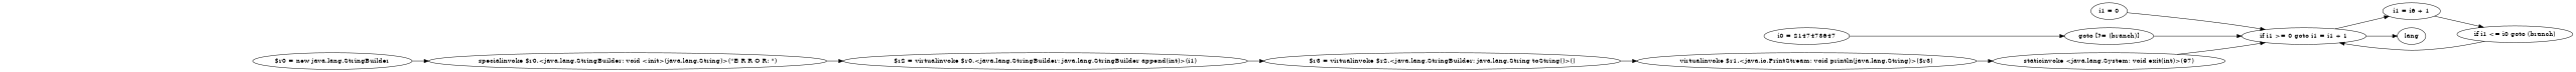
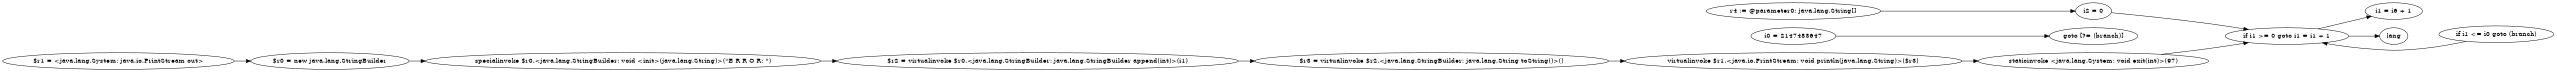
  digraph {
    rankdir=LR
-   "i1 = 0"
+   "r4 := @parameter0: java.lang.String[]"
+   "i1 = 0" [label="i2 = 0"]
    "if i1 >= 0 goto i1 = i1 + 1"
-   "i0 = 2147483647" [label="i0 = 2147473647"]
+   "i0 = 2147483647"
    "goto [?= (branch)]"
    n6 [label="i1 = i6 + 1"]
    n7 [label=lang]
    "if i1 <= i0 goto (branch)"
+   "$r1 = <java.lang.System: java.io.PrintStream out>"
    "$r0 = new java.lang.StringBuilder"
    "specialinvoke $r0.<java.lang.StringBuilder: void <init>(java.lang.String)>(\"E R R O R: \")"
    "$r2 = virtualinvoke $r0.<java.lang.StringBuilder: java.lang.StringBuilder append(int)>(i1)"
    "$r3 = virtualinvoke $r2.<java.lang.StringBuilder: java.lang.String toString()>()"
    "virtualinvoke $r1.<java.io.PrintStream: void println(java.lang.String)>($r3)"
    "staticinvoke <java.lang.System: void exit(int)>(97)"
+   "r4 := @parameter0: java.lang.String[]" -> "i1 = 0"
    "i1 = 0" -> "if i1 >= 0 goto i1 = i1 + 1"
    "if i1 >= 0 goto i1 = i1 + 1" -> n6
    "if i1 >= 0 goto i1 = i1 + 1" -> n7
    "i0 = 2147483647" -> "goto [?= (branch)]"
-   "goto [?= (branch)]" -> "if i1 >= 0 goto i1 = i1 + 1"
-   n6 -> "if i1 <= i0 goto (branch)"
    "if i1 <= i0 goto (branch)" -> "if i1 >= 0 goto i1 = i1 + 1"
+   "$r1 = <java.lang.System: java.io.PrintStream out>" -> "$r0 = new java.lang.StringBuilder"
    "$r0 = new java.lang.StringBuilder" -> "specialinvoke $r0.<java.lang.StringBuilder: void <init>(java.lang.String)>(\"E R R O R: \")"
    "specialinvoke $r0.<java.lang.StringBuilder: void <init>(java.lang.String)>(\"E R R O R: \")" -> "$r2 = virtualinvoke $r0.<java.lang.StringBuilder: java.lang.StringBuilder append(int)>(i1)"
    "$r2 = virtualinvoke $r0.<java.lang.StringBuilder: java.lang.StringBuilder append(int)>(i1)" -> "$r3 = virtualinvoke $r2.<java.lang.StringBuilder: java.lang.String toString()>()"
    "$r3 = virtualinvoke $r2.<java.lang.StringBuilder: java.lang.String toString()>()" -> "virtualinvoke $r1.<java.io.PrintStream: void println(java.lang.String)>($r3)"
    "virtualinvoke $r1.<java.io.PrintStream: void println(java.lang.String)>($r3)" -> "staticinvoke <java.lang.System: void exit(int)>(97)"
    "staticinvoke <java.lang.System: void exit(int)>(97)" -> "if i1 >= 0 goto i1 = i1 + 1"
  }
